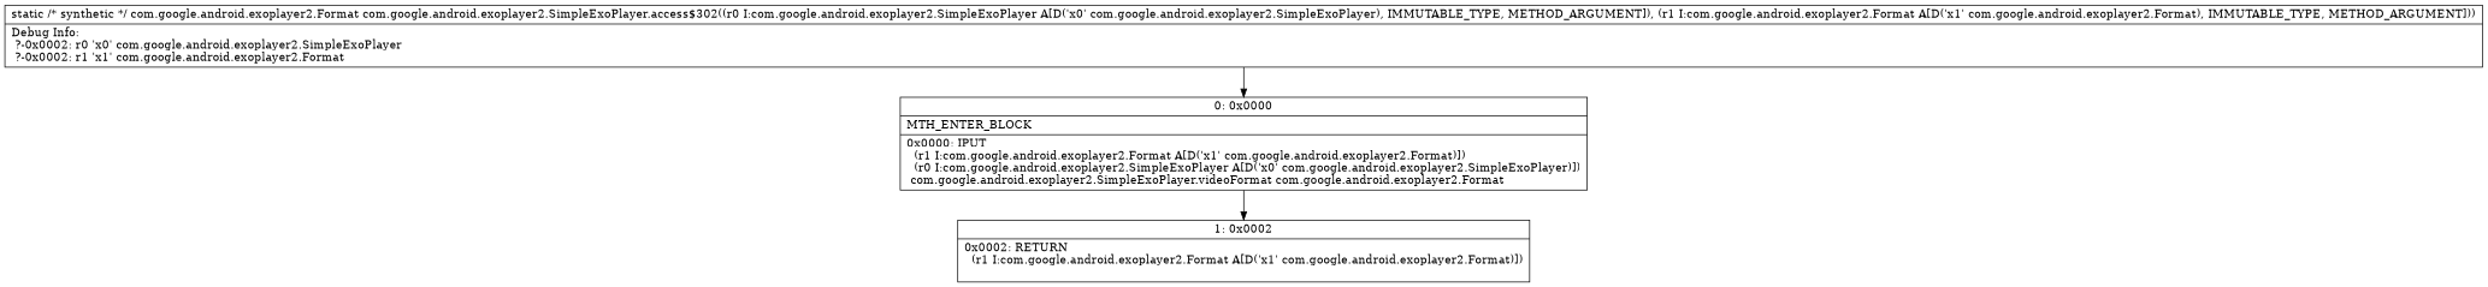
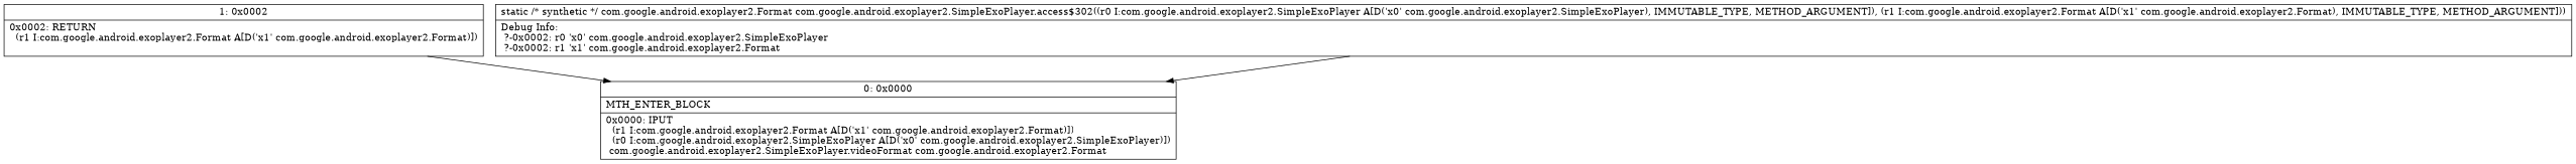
  digraph {
    node [shape=record]
    n1 [label="{0\:\ 0x0000|MTH_ENTER_BLOCK\l|0x0000: IPUT  \l  (r1 I:com.google.android.exoplayer2.Format A[D('x1' com.google.android.exoplayer2.Format)])\l  (r0 I:com.google.android.exoplayer2.SimpleExoPlayer A[D('x0' com.google.android.exoplayer2.SimpleExoPlayer)])\l com.google.android.exoplayer2.SimpleExoPlayer.videoFormat com.google.android.exoplayer2.Format \l}"]
    n2 [label="{1\:\ 0x0002|0x0002: RETURN  \l  (r1 I:com.google.android.exoplayer2.Format A[D('x1' com.google.android.exoplayer2.Format)])\l \l}"]
    n3 [label="{static \/* synthetic *\/ com.google.android.exoplayer2.Format com.google.android.exoplayer2.SimpleExoPlayer.access$302((r0 I:com.google.android.exoplayer2.SimpleExoPlayer A[D('x0' com.google.android.exoplayer2.SimpleExoPlayer), IMMUTABLE_TYPE, METHOD_ARGUMENT]), (r1 I:com.google.android.exoplayer2.Format A[D('x1' com.google.android.exoplayer2.Format), IMMUTABLE_TYPE, METHOD_ARGUMENT]))  | Debug Info:\l  ?\-0x0002: r0 'x0' com.google.android.exoplayer2.SimpleExoPlayer\l  ?\-0x0002: r1 'x1' com.google.android.exoplayer2.Format\l}"]
-   n1 -> n2
+   n2 -> n1
    n3 -> n1
  }
